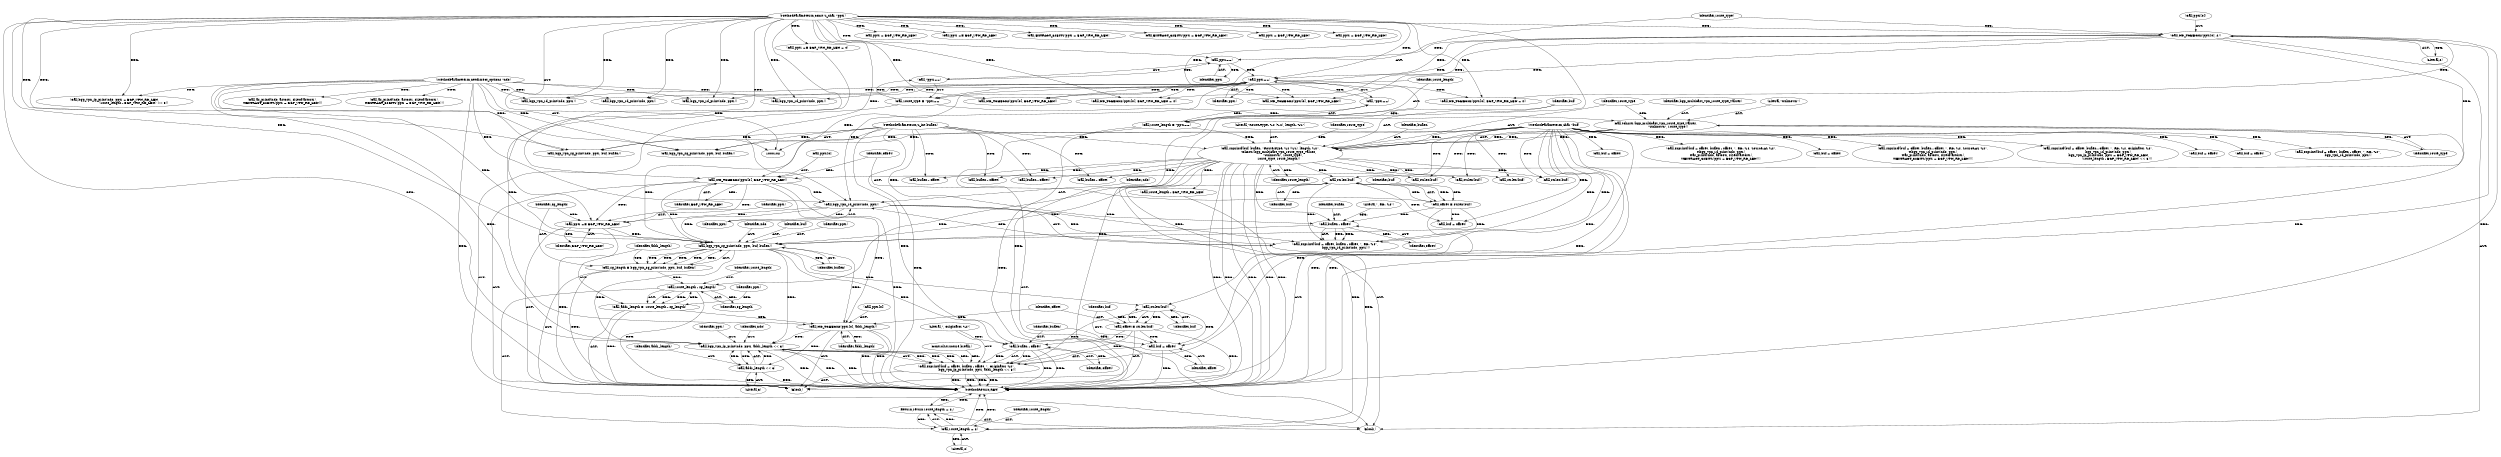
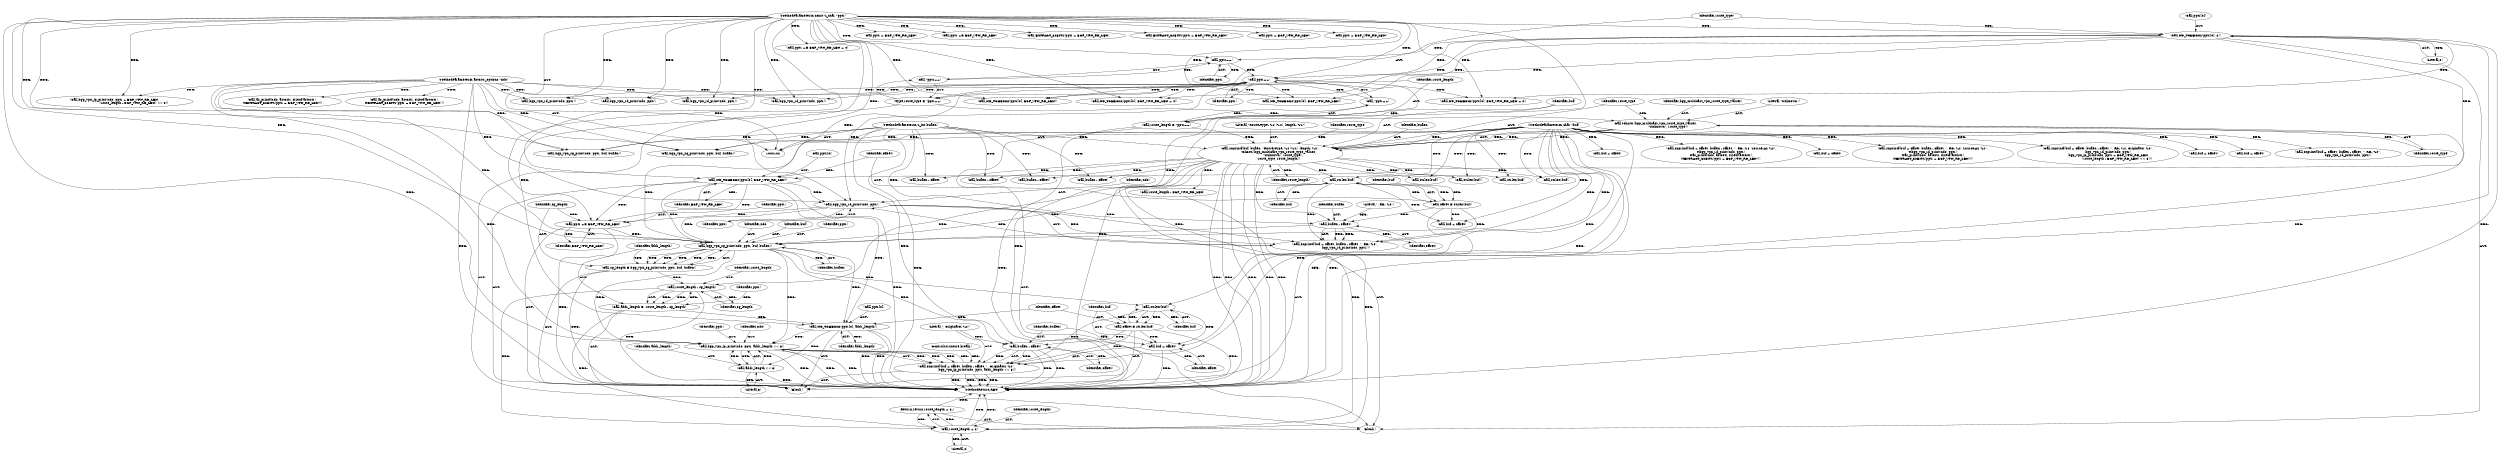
  digraph {
    n1 [label="(Call,bgp_vpn_sg_print(ndo, pptr, buf, buflen))"]
    n2 [label="(Call,sg_length = bgp_vpn_sg_print(ndo, pptr, buf, buflen))"]
    n3 [label="(Call,ND_TCHECK2(pptr[0], addr_length))"]
    n4 [label="(Call,bgp_vpn_ip_print(ndo, pptr, addr_length << 3))"]
    n5 [label="(Call,strlen(buf))"]
    n6 [label="(Call,buflen - offset)"]
    n7 [label="(Identifier,buflen)"]
    n8 [label="(MethodReturn,RET)"]
    n9 [label="(Block,)"]
    n10 [label="(Call,route_length - sg_length)"]
    n11 [label="(Call,addr_length << 3)"]
    n12 [label="(Identifier,addr_length)"]
    n13 [label="(Call,snprintf(buf + offset, buflen - offset, \", Originator %s\",\n                     bgp_vpn_ip_print(ndo, pptr, addr_length << 3)))"]
    n14 [label="(Call,buf + offset)"]
    n15 [label="(Call,offset = strlen(buf))"]
    n16 [label="(Identifier,buf)"]
    n17 [label="(Identifier,offset)"]
    n18 [label="(Call,bgp_vpn_rd_print(ndo, pptr))"]
    n19 [label="(Call,pptr += BGP_VPN_RD_LEN)"]
    n20 [label="(Call,snprintf(buf + offset, buflen - offset, \", RD: %s\",\n                     bgp_vpn_rd_print(ndo, pptr)))"]
    n21 [label="(Identifier,pptr)"]
    n22 [label="(Identifier,BGP_VPN_RD_LEN)"]
-   n23 [label="(MethodParameterIn,netdissect_options *ndo)"]
+   n23 [label="(MethodParameterIn,astostr_options *ndo)"]
    n24 [label="(Call,as_printf(ndo, astostr, sizeof(astostr),\n \t\tEXTRACT_32BITS(pptr + BGP_VPN_RD_LEN)))"]
    n25 [label="(Call,as_printf(ndo, astostr, sizeof(astostr),\n\t\tEXTRACT_32BITS(pptr + BGP_VPN_RD_LEN)))"]
    n26 [label="(Call,bgp_vpn_sg_print(ndo, pptr, buf, buflen))"]
    n27 [label="(Call,bgp_vpn_rd_print(ndo, pptr))"]
    n28 [label="(Call,bgp_vpn_rd_print(ndo, pptr))"]
    n29 [label="(Call,bgp_vpn_rd_print(ndo, pptr))"]
    n30 [label="(Call,bgp_vpn_ip_print(ndo, pptr + BGP_VPN_RD_LEN,\n                                      (route_length - BGP_VPN_RD_LEN) << 3))"]
    n31 [label="(Call,bgp_vpn_sg_print(ndo, pptr, buf, buflen))"]
    n32 [label="(Call,bgp_vpn_rd_print(ndo, pptr))"]
    1000102
    n34 [label="(Return,return route_length + 2;)"]
    n35 [label="(Call,ND_TCHECK2(pptr[0], BGP_VPN_RD_LEN))"]
    n36 [label="(Identifier,BGP_VPN_RD_LEN)"]
    n37 [label="(Call,ND_TCHECK2(pptr[0], 2))"]
    n38 [label="(Call,pptr++)"]
    n39 [label="(Call,pptr++)"]
    n40 [label="(Block,)"]
    n41 [label="(Call,ND_TCHECK2(pptr[0], BGP_VPN_RD_LEN))"]
    n42 [label="(Call,ND_TCHECK2(pptr[0], BGP_VPN_RD_LEN + 4))"]
    n43 [label="(Call,ND_TCHECK2(pptr[0], BGP_VPN_RD_LEN))"]
    n44 [label="(Call,ND_TCHECK2(pptr[0], BGP_VPN_RD_LEN + 4))"]
    n45 [label="(Literal,2)"]
    n46 [label="(Call,*pptr++)"]
    n47 [label="(Identifier,pptr)"]
    n48 [label="(Identifier,pptr)"]
    n49 [label="(Call,*pptr++)"]
    n50 [label="(MethodParameterIn,const u_char *pptr)"]
    n51 [label="(Call,pptr += BGP_VPN_RD_LEN + 4)"]
    n52 [label="(Call,pptr + BGP_VPN_RD_LEN)"]
    n53 [label="(Call,pptr += BGP_VPN_RD_LEN)"]
    n54 [label="(Call,EXTRACT_32BITS(pptr + BGP_VPN_RD_LEN))"]
    n55 [label="(Call,EXTRACT_32BITS(pptr + BGP_VPN_RD_LEN))"]
    n56 [label="(Call,pptr + BGP_VPN_RD_LEN)"]
    n57 [label="(Call,pptr + BGP_VPN_RD_LEN)"]
    n58 [label="(Call,route_length = *pptr++)"]
-   n59 [label="(Call,route_type = *pptr++)"]
+   n59 [label="(Type,route_type = *pptr++)"]
    n60 [label="(MethodParameterIn,char *buf)"]
    n61 [label="(Call,strlen(buf))"]
    n62 [label="(Call,snprintf(buf, buflen, \"Route-Type: %s (%u), length: %u\",\n                 tok2str(bgp_multicast_vpn_route_type_values,\n                         \"Unknown\", route_type),\n                 route_type, route_length))"]
    n63 [label="(Call,strlen(buf))"]
    n64 [label="(Call,buf + offset)"]
    n65 [label="(Call,strlen(buf))"]
    n66 [label="(Call,snprintf(buf + offset, buflen - offset, \", RD: %s, Source-AS %s\",\n\t\tbgp_vpn_rd_print(ndo, pptr),\n\t\tas_printf(ndo, astostr, sizeof(astostr),\n\t\tEXTRACT_32BITS(pptr + BGP_VPN_RD_LEN))))"]
    n67 [label="(Call,buf + offset)"]
    n68 [label="(Call,snprintf(buf + offset, buflen - offset, \", RD: %s, Source-AS %s\",\n \t\tbgp_vpn_rd_print(ndo, pptr),\n \t\tas_printf(ndo, astostr, sizeof(astostr),\n \t\tEXTRACT_32BITS(pptr + BGP_VPN_RD_LEN))))"]
    n69 [label="(Call,strlen(buf))"]
    n70 [label="(Call,strlen(buf))"]
    n71 [label="(Call,snprintf(buf + offset, buflen - offset, \", RD: %s, Originator %s\",\n                     bgp_vpn_rd_print(ndo, pptr),\n                     bgp_vpn_ip_print(ndo, pptr + BGP_VPN_RD_LEN,\n                                      (route_length - BGP_VPN_RD_LEN) << 3)))"]
    n72 [label="(Call,buf + offset)"]
    n73 [label="(Call,buf + offset)"]
    n74 [label="(Call,buf + offset)"]
    n75 [label="(Call,snprintf(buf + offset, buflen - offset, \", RD: %s\",\n                     bgp_vpn_rd_print(ndo, pptr)))"]
    n76 [label="(Call,offset = strlen(buf))"]
    n77 [label="(Identifier,buf)"]
    n78 [label="(Call,buflen - offset)"]
    n79 [label="(Call,route_length + 2)"]
    n80 [label="(Call,buflen - offset)"]
    n81 [label="(Call,buflen - offset)"]
    n82 [label="(Call,buflen - offset)"]
    n83 [label="(Call,route_length - BGP_VPN_RD_LEN)"]
    n84 [label="(Identifier,route_length)"]
    n85 [label="(Call,buflen - offset)"]
    n86 [label="(Identifier,offset)"]
    n87 [label="(Identifier,offset)"]
    n88 [label="(Call,addr_length =  route_length - sg_length)"]
    n89 [label="(Identifier,sg_length)"]
    n90 [label="(Literal,2)"]
    n91 [label="(MethodParameterIn,u_int buflen)"]
    n92 [label="(Call,tok2str(bgp_multicast_vpn_route_type_values,\n                         \"Unknown\", route_type))"]
    n93 [label="(Identifier,route_type)"]
    n94 [label="(Literal,3)"]
    n95 [label="(Identifier,addr_length)"]
    n96 [label="(Identifier,offset)"]
    n97 [label="(Identifier,route_length)"]
    n98 [label="(Literal,\"Unknown\")"]
    n99 [label="(Identifier,pptr)"]
    n100 [label="(Identifier,pptr)"]
    n101 [label="(Call,pptr[0])"]
    n102 [label="(Literal,\"Route-Type: %s (%u), length: %u\")"]
    n103 [label="(Identifier,ndo)"]
    n104 [label="(Identifier,ndo)"]
    n105 [label="(Identifier,route_type)"]
    n106 [label="(Identifier,buflen)"]
    n107 [label="(Identifier,buf)"]
    n108 [label="(Identifier,pptr)"]
    n109 [label="(Identifier,sg_length)"]
    n110 [label="(Identifier,route_type)"]
    n111 [label="(Identifier,route_length)"]
    n112 [label="(Identifier,buf)"]
    n113 [label="(Identifier,ndo)"]
    n114 [label="(Identifier,buflen)"]
    n115 [label="(Identifier,route_type)"]
    n116 [label="(Identifier,buflen)"]
    n117 [label="(Identifier,buf)"]
    n118 [label="(Literal,\", RD: %s\")"]
    n119 [label="(Identifier,buf)"]
    n120 [label="(Identifier,pptr)"]
    n121 [label="(Identifier,route_length)"]
    n122 [label="(Identifier,offset)"]
    n123 [label="(ControlStructure,break;)"]
    n124 [label="(Literal,\", Originator %s\")"]
    n125 [label="(Identifier,bgp_multicast_vpn_route_type_values)"]
    n126 [label="(Call,pptr[0])"]
    n127 [label="(Call,pptr[0])"]
    n128 [label="(Identifier,addr_length)"]
    n1 -> n2 [label="AST: "]
    n1 -> n2 [label="DDG: "]
    n1 -> n2 [label="DDG: "]
    n1 -> n2 [label="DDG: "]
    n1 -> n2 [label="DDG: "]
    n1 -> n3 [label="DDG: "]
    n1 -> n4 [label="DDG: "]
    n1 -> n4 [label="DDG: "]
    n1 -> n5 [label="DDG: "]
    n1 -> n6 [label="DDG: "]
    n1 -> n7 [label="CFG: "]
    n2 -> n1 [label="CFG: "]
    n2 -> n8 [label="DDG: "]
    n2 -> n9 [label="AST: "]
    n2 -> n10 [label="DDG: "]
    n3 -> n4 [label="DDG: "]
    n3 -> n8 [label="DDG: "]
    n3 -> n8 [label="DDG: "]
    n3 -> n9 [label="AST: "]
    n3 -> n11 [label="DDG: "]
    n3 -> n12 [label="CFG: "]
    n4 -> n8 [label="DDG: "]
    n4 -> n8 [label="DDG: "]
    n4 -> n8 [label="DDG: "]
    n4 -> n11 [label="CFG: "]
    n4 -> n13 [label="AST: "]
    n4 -> n13 [label="DDG: "]
    n4 -> n13 [label="DDG: "]
    n4 -> n13 [label="DDG: "]
    n5 -> n13 [label="DDG: "]
    n5 -> n14 [label="DDG: "]
    n5 -> n15 [label="AST: "]
    n5 -> n15 [label="DDG: "]
    n5 -> n16 [label="CFG: "]
    n6 -> n8 [label="DDG: "]
    n6 -> n8 [label="DDG: "]
    n6 -> n13 [label="AST: "]
    n6 -> n13 [label="DDG: "]
    n6 -> n13 [label="DDG: "]
    n6 -> n17 [label="CFG: "]
    n7 -> n1 [label="AST: "]
-   n8 -> n34 [label="CFG: "]
    n10 -> n8 [label="DDG: "]
-   n10 -> n79 [label="AST: "]
+   n10 -> n79 [label="DDG: "]
    n10 -> n88 [label="AST: "]
    n10 -> n88 [label="DDG: "]
    n10 -> n88 [label="DDG: "]
    n10 -> n89 [label="CFG: "]
    n11 -> n4 [label="AST: "]
    n11 -> n4 [label="DDG: "]
    n11 -> n4 [label="DDG: "]
    n11 -> n8 [label="DDG: "]
    n11 -> n94 [label="CFG: "]
    n12 -> n3 [label="AST: "]
    n13 -> n4 [label="CFG: "]
    n13 -> n8 [label="DDG: "]
    n13 -> n8 [label="DDG: "]
    n13 -> n8 [label="DDG: "]
    n13 -> n8 [label="DDG: "]
    n13 -> n9 [label="AST: "]
    n14 -> n8 [label="DDG: "]
    n14 -> n13 [label="AST: "]
    n14 -> n86 [label="CFG: "]
    n15 -> n5 [label="CFG: "]
    n15 -> n6 [label="DDG: "]
    n15 -> n8 [label="DDG: "]
    n15 -> n9 [label="AST: "]
    n15 -> n13 [label="DDG: "]
    n15 -> n14 [label="DDG: "]
    n16 -> n5 [label="AST: "]
    n17 -> n6 [label="AST: "]
    n18 -> n1 [label="DDG: "]
    n18 -> n19 [label="DDG: "]
    n18 -> n20 [label="AST: "]
    n18 -> n20 [label="DDG: "]
    n18 -> n20 [label="DDG: "]
    n18 -> n21 [label="CFG: "]
    n19 -> n1 [label="DDG: "]
    n19 -> n8 [label="DDG: "]
    n19 -> n9 [label="AST: "]
    n19 -> n22 [label="CFG: "]
    n20 -> n18 [label="CFG: "]
    n21 -> n18 [label="AST: "]
    n22 -> n19 [label="AST: "]
    n23 -> n1 [label="DDG: "]
    n23 -> n4 [label="DDG: "]
    n23 -> n8 [label="DDG: "]
    n23 -> n18 [label="DDG: "]
    n23 -> n24 [label="DDG: "]
    n23 -> n25 [label="DDG: "]
    n23 -> n26 [label="DDG: "]
    n23 -> n27 [label="DDG: "]
    n23 -> n28 [label="DDG: "]
    n23 -> n29 [label="DDG: "]
    n23 -> n30 [label="DDG: "]
    n23 -> n31 [label="DDG: "]
    n23 -> n32 [label="DDG: "]
    n23 -> 1000102 [label="AST: "]
    n34 -> n8 [label="DDG: "]
    n34 -> n40 [label="AST: "]
    n34 -> n79 [label="CFG: "]
    n35 -> n1 [label="DDG: "]
    n35 -> n3 [label="DDG: "]
    n35 -> n8 [label="DDG: "]
    n35 -> n9 [label="AST: "]
    n35 -> n18 [label="DDG: "]
    n35 -> n19 [label="DDG: "]
    n35 -> n19 [label="DDG: "]
    n35 -> n36 [label="CFG: "]
    n36 -> n35 [label="AST: "]
    n37 -> n8 [label="DDG: "]
    n37 -> n8 [label="DDG: "]
    n37 -> n35 [label="DDG: "]
    n37 -> n38 [label="DDG: "]
    n37 -> n39 [label="DDG: "]
    n37 -> n40 [label="AST: "]
    n37 -> n41 [label="DDG: "]
    n37 -> n42 [label="DDG: "]
    n37 -> n43 [label="DDG: "]
    n37 -> n44 [label="DDG: "]
    n37 -> n45 [label="CFG: "]
    n38 -> n8 [label="DDG: "]
    n38 -> n18 [label="DDG: "]
    n38 -> n27 [label="DDG: "]
    n38 -> n28 [label="DDG: "]
    n38 -> n29 [label="DDG: "]
    n38 -> n32 [label="DDG: "]
    n38 -> n35 [label="DDG: "]
    n38 -> n41 [label="DDG: "]
    n38 -> n42 [label="DDG: "]
    n38 -> n43 [label="DDG: "]
    n38 -> n44 [label="DDG: "]
    n38 -> n46 [label="AST: "]
    n38 -> n47 [label="CFG: "]
    n39 -> n38 [label="DDG: "]
    n39 -> n48 [label="CFG: "]
    n39 -> n49 [label="AST: "]
    n45 -> n37 [label="AST: "]
    n46 -> n38 [label="CFG: "]
    n46 -> n58 [label="AST: "]
    n47 -> n38 [label="AST: "]
    n48 -> n39 [label="AST: "]
    n49 -> n39 [label="CFG: "]
    n49 -> n59 [label="AST: "]
    n50 -> n1 [label="DDG: "]
-   n51 -> n3 [label="DDG: "]
-   n50 -> n4 [label="CFG: "]
+   n50 -> n3 [label="DDG: "]
+   n50 -> n4 [label="DDG: "]
    n50 -> n8 [label="DDG: "]
    n50 -> n18 [label="DDG: "]
    n50 -> n19 [label="DDG: "]
    n50 -> n26 [label="DDG: "]
    n50 -> n27 [label="DDG: "]
    n50 -> n28 [label="DDG: "]
    n50 -> n29 [label="DDG: "]
    n50 -> n30 [label="DDG: "]
    n50 -> n31 [label="DDG: "]
    n50 -> n32 [label="DDG: "]
    n50 -> 1000102 [label="AST: "]
    n50 -> n35 [label="DDG: "]
    n50 -> n37 [label="DDG: "]
    n50 -> n38 [label="DDG: "]
    n50 -> n39 [label="DDG: "]
    n50 -> n41 [label="DDG: "]
    n50 -> n42 [label="DDG: "]
    n50 -> n43 [label="DDG: "]
    n50 -> n44 [label="DDG: "]
    n50 -> n51 [label="DDG: "]
    n50 -> n52 [label="DDG: "]
    n50 -> n53 [label="DDG: "]
    n50 -> n54 [label="DDG: "]
    n50 -> n55 [label="DDG: "]
    n50 -> n56 [label="DDG: "]
    n50 -> n57 [label="DDG: "]
    n58 -> n8 [label="DDG: "]
    n58 -> n40 [label="AST: "]
    n58 -> n46 [label="CFG: "]
    n58 -> n62 [label="DDG: "]
    n59 -> n40 [label="AST: "]
    n59 -> n49 [label="CFG: "]
    n59 -> n92 [label="DDG: "]
    n60 -> n1 [label="DDG: "]
    n60 -> n5 [label="DDG: "]
-   n60 -> n8 [label="DDG: "]
+   n60 -> n8 [label="CFG: "]
    n60 -> n13 [label="DDG: "]
    n60 -> n14 [label="DDG: "]
    n60 -> n20 [label="DDG: "]
    n60 -> n26 [label="DDG: "]
    n60 -> n31 [label="DDG: "]
+   n60 -> 1000102 [label="AST: "]
    n60 -> n61 [label="DDG: "]
    n60 -> n62 [label="DDG: "]
    n60 -> n63 [label="DDG: "]
    n60 -> n64 [label="DDG: "]
    n60 -> n65 [label="DDG: "]
    n60 -> n66 [label="DDG: "]
    n60 -> n67 [label="DDG: "]
    n60 -> n68 [label="DDG: "]
    n60 -> n69 [label="DDG: "]
    n60 -> n70 [label="DDG: "]
    n60 -> n71 [label="DDG: "]
    n60 -> n72 [label="DDG: "]
    n60 -> n73 [label="DDG: "]
    n60 -> n74 [label="DDG: "]
    n60 -> n75 [label="DDG: "]
    n61 -> n1 [label="DDG: "]
    n61 -> n20 [label="DDG: "]
    n61 -> n72 [label="DDG: "]
    n61 -> n76 [label="AST: "]
    n61 -> n76 [label="DDG: "]
    n61 -> n77 [label="CFG: "]
    n62 -> n8 [label="DDG: "]
    n62 -> n8 [label="DDG: "]
    n62 -> n8 [label="DDG: "]
    n62 -> n8 [label="DDG: "]
    n62 -> n8 [label="DDG: "]
    n62 -> n10 [label="DDG: "]
    n62 -> n40 [label="AST: "]
    n62 -> n61 [label="DDG: "]
    n62 -> n63 [label="DDG: "]
    n62 -> n65 [label="DDG: "]
    n62 -> n69 [label="DDG: "]
    n62 -> n70 [label="DDG: "]
    n62 -> n78 [label="DDG: "]
    n62 -> n79 [label="DDG: "]
    n62 -> n80 [label="DDG: "]
    n62 -> n81 [label="DDG: "]
    n62 -> n82 [label="DDG: "]
    n62 -> n83 [label="DDG: "]
    n62 -> n84 [label="CFG: "]
    n62 -> n85 [label="DDG: "]
    n76 -> n9 [label="AST: "]
    n76 -> n20 [label="DDG: "]
    n76 -> n61 [label="CFG: "]
    n76 -> n72 [label="DDG: "]
    n76 -> n78 [label="DDG: "]
    n77 -> n61 [label="AST: "]
    n78 -> n1 [label="DDG: "]
    n78 -> n20 [label="AST: "]
    n78 -> n20 [label="DDG: "]
    n78 -> n20 [label="DDG: "]
    n78 -> n87 [label="CFG: "]
    n79 -> n8 [label="DDG: "]
    n79 -> n8 [label="DDG: "]
    n79 -> n34 [label="AST: "]
    n79 -> n34 [label="DDG: "]
    n79 -> n90 [label="CFG: "]
    n83 -> n79 [label="DDG: "]
    n84 -> n62 [label="AST: "]
    n86 -> n14 [label="AST: "]
    n87 -> n78 [label="AST: "]
    n88 -> n3 [label="CFG: "]
-   n88 -> n8 [label="DDG: "]
+   n88 -> n79 [label="DDG: "]
    n88 -> n9 [label="AST: "]
    n88 -> n10 [label="CFG: "]
    n89 -> n10 [label="AST: "]
    n90 -> n79 [label="AST: "]
    n91 -> n1 [label="DDG: "]
    n91 -> n6 [label="DDG: "]
    n91 -> n8 [label="DDG: "]
    n91 -> n26 [label="DDG: "]
    n91 -> n31 [label="DDG: "]
    n91 -> 1000102 [label="AST: "]
    n91 -> n62 [label="DDG: "]
    n91 -> n78 [label="DDG: "]
    n91 -> n80 [label="DDG: "]
    n91 -> n81 [label="DDG: "]
    n91 -> n82 [label="DDG: "]
    n91 -> n85 [label="DDG: "]
    n92 -> n8 [label="DDG: "]
    n92 -> n62 [label="AST: "]
    n92 -> n62 [label="DDG: "]
    n92 -> n62 [label="DDG: "]
    n92 -> n62 [label="DDG: "]
    n92 -> n93 [label="CFG: "]
    n93 -> n92 [label="AST: "]
    n94 -> n11 [label="AST: "]
    n95 -> n11 [label="AST: "]
    n96 -> n35 [label="CFG: "]
    n96 -> n76 [label="AST: "]
    n97 -> n79 [label="AST: "]
    n98 -> n92 [label="AST: "]
    n99 -> n19 [label="AST: "]
    n100 -> n4 [label="AST: "]
    n101 -> n3 [label="AST: "]
    n102 -> n62 [label="AST: "]
    n103 -> n4 [label="AST: "]
    n104 -> n1 [label="AST: "]
    n105 -> n62 [label="CFG: "]
    n106 -> n78 [label="AST: "]
    n107 -> n1 [label="AST: "]
    n108 -> n88 [label="CFG: "]
    n109 -> n2 [label="AST: "]
    n109 -> n19 [label="CFG: "]
    n110 -> n37 [label="CFG: "]
    n110 -> n59 [label="AST: "]
    n111 -> n10 [label="AST: "]
    n112 -> n58 [label="CFG: "]
    n112 -> n62 [label="AST: "]
    n113 -> n18 [label="AST: "]
    n114 -> n62 [label="AST: "]
    n115 -> n62 [label="AST: "]
    n115 -> n92 [label="CFG: "]
    n116 -> n6 [label="AST: "]
    n116 -> n14 [label="CFG: "]
    n117 -> n76 [label="CFG: "]
    n118 -> n78 [label="CFG: "]
    n119 -> n14 [label="AST: "]
    n119 -> n15 [label="CFG: "]
    n120 -> n1 [label="AST: "]
    n121 -> n58 [label="AST: "]
    n121 -> n59 [label="CFG: "]
    n122 -> n3 [label="CFG: "]
    n122 -> n15 [label="AST: "]
    n123 -> n13 [label="CFG: "]
    n124 -> n6 [label="CFG: "]
    n124 -> n13 [label="AST: "]
    n125 -> n92 [label="AST: "]
    n126 -> n35 [label="AST: "]
    n127 -> n37 [label="AST: "]
    n128 -> n2 [label="CFG: "]
    n128 -> n88 [label="AST: "]
  }
